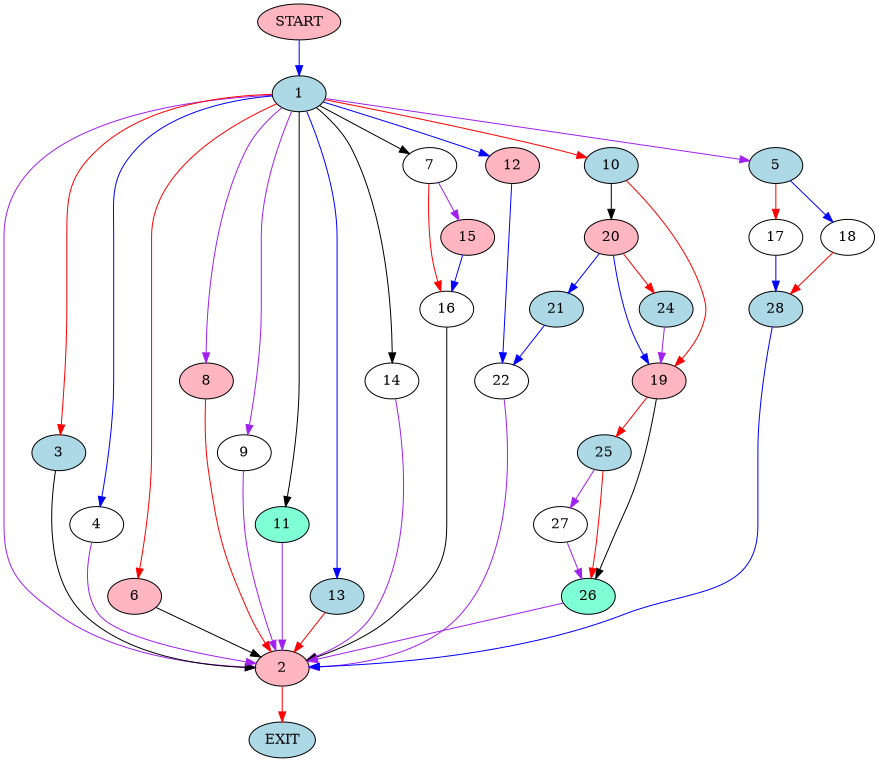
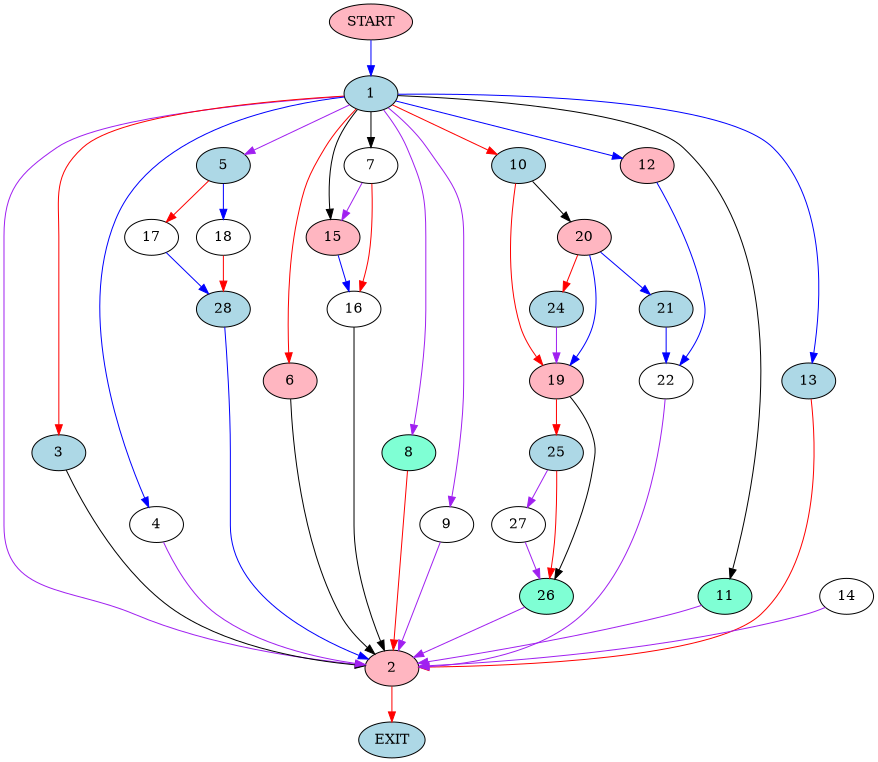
  digraph {
    node [fillcolor=lightblue style=filled]
    edge [color=purple]
    n1 [fillcolor=lightpink label=START]
    1
    2 [fillcolor=lightpink]
    3
    4 [fillcolor=white]
    5
    6 [fillcolor=lightpink]
    7 [fillcolor=white]
-   8 [fillcolor=lightpink]
+   8 [fillcolor=aquamarine]
    9 [fillcolor=white]
    10
    11 [fillcolor=aquamarine]
    12 [fillcolor=lightpink]
    13
    14 [fillcolor=white]
    n16 [label=EXIT]
    17 [fillcolor=white]
    18 [fillcolor=white]
    15 [fillcolor=lightpink]
    16 [fillcolor=white]
    19 [fillcolor=lightpink]
    20 [fillcolor=lightpink]
    22 [fillcolor=white]
    n24 [label=28]
    25
    26 [fillcolor=aquamarine]
    21
    24
    27 [fillcolor=white]
    n1 -> 1 [color=blue]
    1 -> 2
    1 -> 3 [color=red]
    1 -> 4 [color=blue]
    1 -> 5
    1 -> 6 [color=red]
    1 -> 7 [color=black]
    1 -> 8
    1 -> 9
    1 -> 10 [color=red]
    1 -> 11 [color=black]
    1 -> 12 [color=blue]
    1 -> 13 [color=blue]
-   1 -> 14 [color=black]
+   1 -> 15 [color=black]
    2 -> n16 [color=red]
    3 -> 2 [color=black]
    4 -> 2
    5 -> 17 [color=red]
    5 -> 18 [color=blue]
    6 -> 2 [color=black]
    7 -> 15
    7 -> 16 [color=red]
    8 -> 2 [color=red]
    9 -> 2
    10 -> 19 [color=red]
    10 -> 20 [color=black]
    11 -> 2
    12 -> 22 [color=blue]
    13 -> 2 [color=red]
    14 -> 2
    17 -> n24 [color=blue]
    18 -> n24 [color=red]
    15 -> 16 [color=blue]
    16 -> 2 [color=black]
    19 -> 25 [color=red]
    19 -> 26 [color=black]
    20 -> 19 [color=blue]
    20 -> 21 [color=blue]
    20 -> 24 [color=red]
    22 -> 2
    n24 -> 2 [color=blue]
    25 -> 26 [color=red]
    25 -> 27
    26 -> 2
    21 -> 22 [color=blue]
    24 -> 19
    27 -> 26
  }
